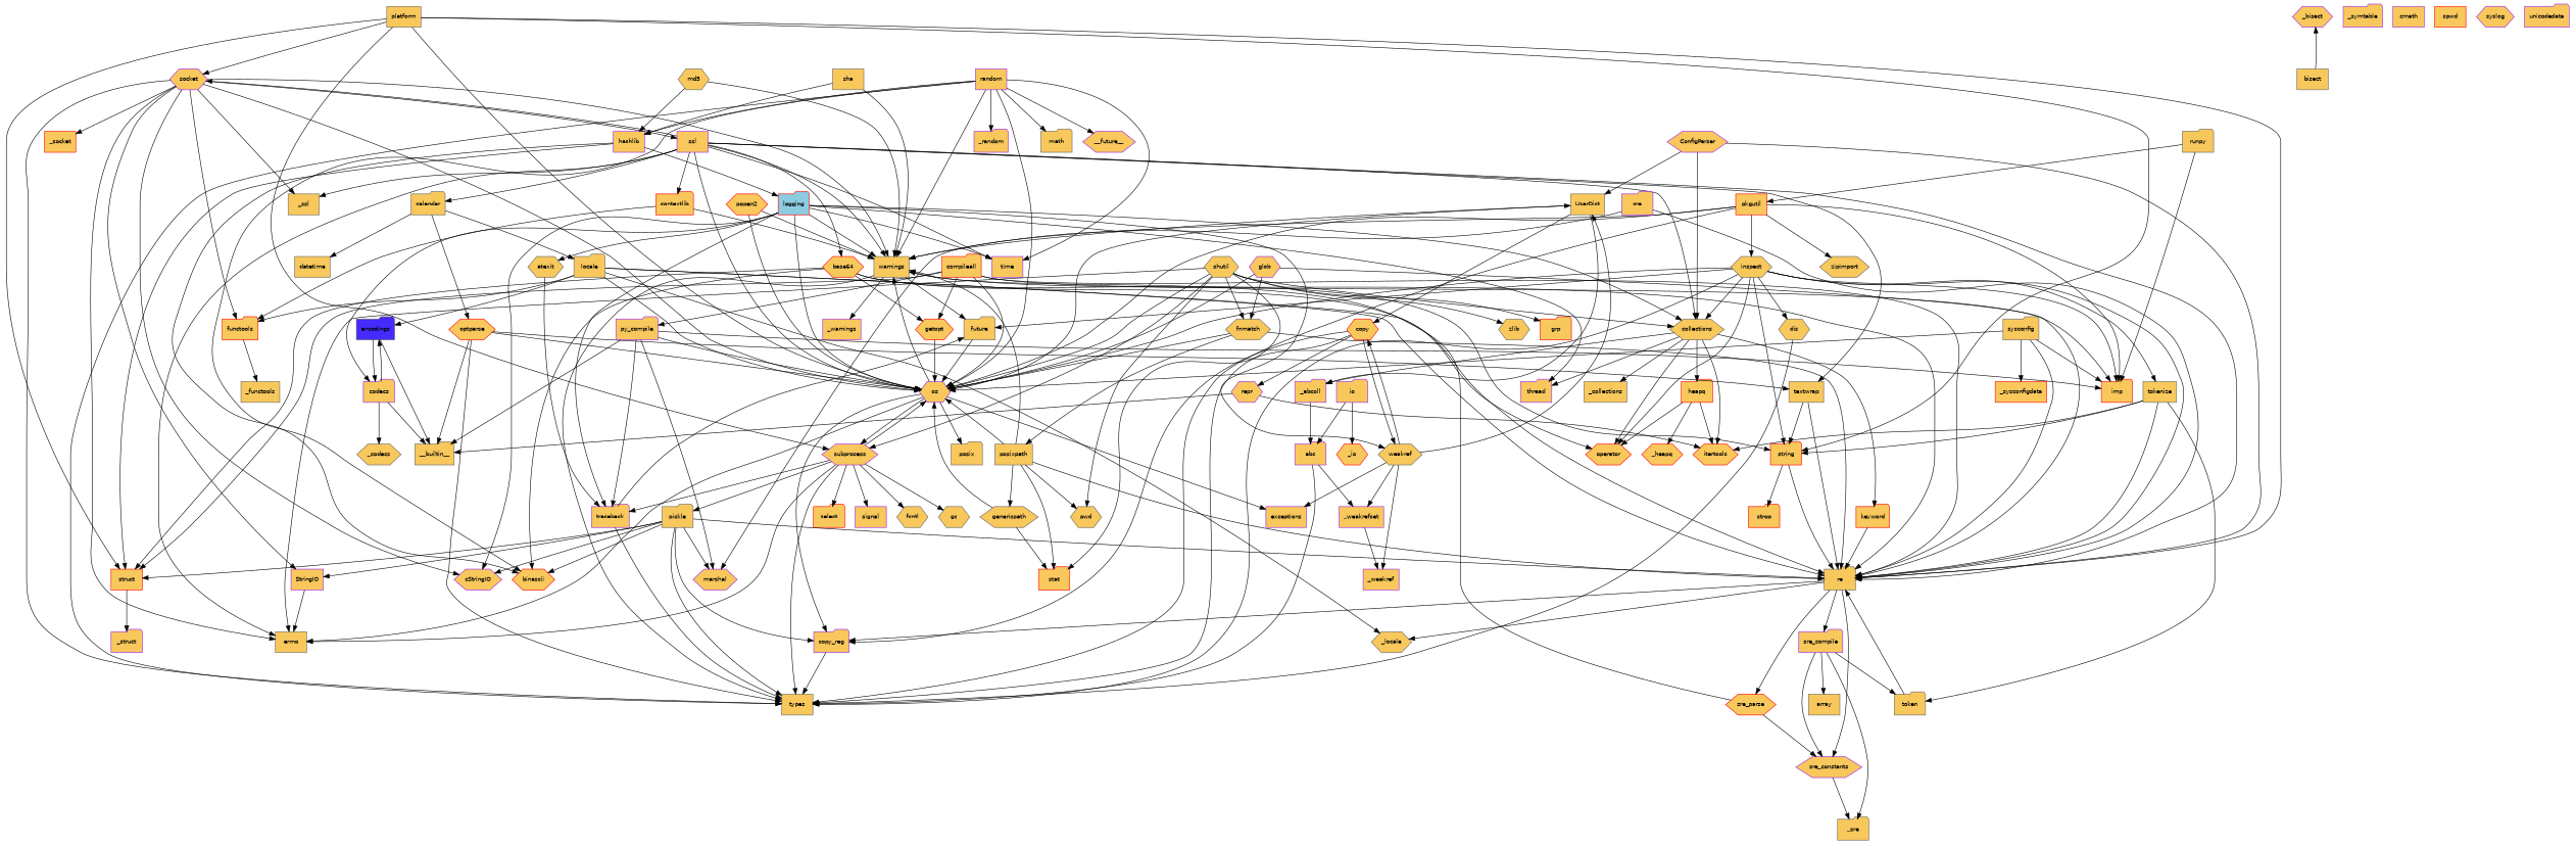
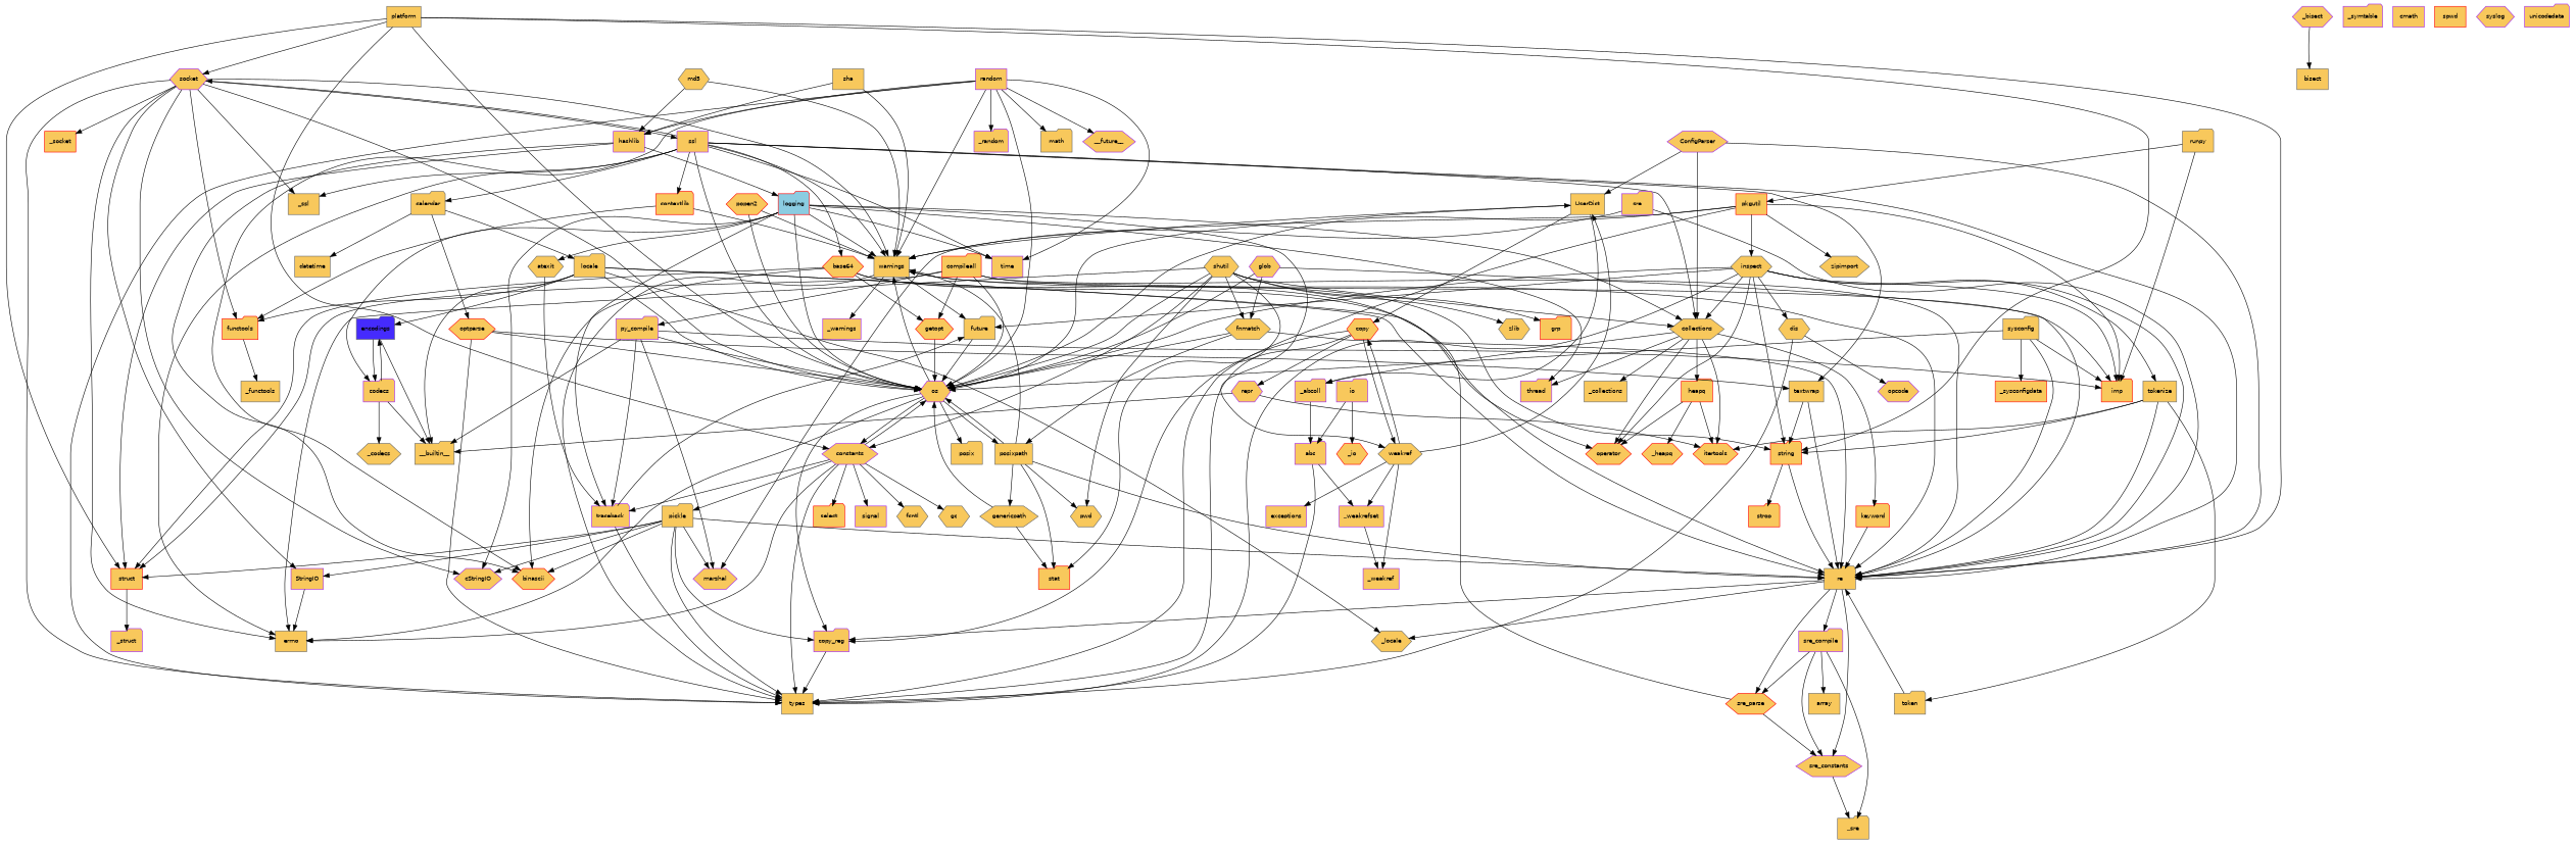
  digraph {
    ranksep=1.0
    node [color=gray40 fillcolor="#f8c85c" fontname=Helvetica fontsize=10 shape=hexagon style=filled]
    n1 [color=purple label=ConfigParser]
    n2 [label=UserDict shape=box]
    n3 [label=collections]
    n4 [label=re shape=folder]
    n5 [color=purple label=_abcoll shape=folder]
    n6 [color=red label=copy]
    n7 [label=warnings shape=box]
    n8 [label=_collections shape=box]
    n9 [color=red label=heapq shape=folder]
    n10 [color=red label=itertools]
    n11 [color=red label=keyword shape=folder]
    n12 [color=red label=operator]
    n13 [color=purple label=thread shape=folder]
    n14 [label=_locale]
    n15 [color=purple label=copy_reg shape=folder]
    n16 [color=purple label=sre_compile shape=folder]
    n17 [color=purple label=sre_constants]
    n18 [color=red label=sre_parse]
    n19 [color=purple label=abc shape=folder]
    n20 [label=types shape=box]
    n21 [color=purple label=repr]
    n22 [label=weakref]
    n23 [color=purple label=_warnings shape=box]
    n24 [label=future shape=folder]
    n25 [color=red label=_heapq]
    n26 [label=_sre shape=folder]
    n27 [label=array shape=box]
    n28 [color=purple label=StringIO shape=box]
    n29 [label=errno shape=box]
    n30 [color=purple label=_weakrefset shape=box]
    n31 [label=__builtin__ shape=folder]
    n32 [color=purple label=_weakref shape=box]
    n33 [color=purple label=exceptions shape=box]
    n34 [color=purple label=os]
    n35 [color=purple label=__future__]
    n36 [color=purple label=_bisect]
    n37 [label=_codecs]
    n38 [label=_functools shape=box]
    n39 [color=red label=_io]
    n40 [color=purple label=_random shape=folder]
    n41 [color=red label=_socket shape=box]
    n42 [label=_ssl shape=box]
    n43 [color=purple label=_struct shape=folder]
    n44 [color=purple label=_symtable shape=folder]
    n45 [color=red label=_sysconfigdata shape=box]
    n46 [label=atexit]
    n47 [color=purple label=traceback shape=folder]
    n48 [color=red label=base64]
    n49 [color=red label=binascii]
    n50 [color=red label=getopt]
    n51 [color=red label=string shape=folder]
    n52 [color=red label=struct shape=box]
    n53 [color=red label=strop shape=folder]
    n54 [label=posixpath shape=box]
    n55 [label=posix shape=folder]
-   n56 [color=purple label=subprocess]
+   n56 [color=purple label=constants]
    n57 [label=bisect shape=box]
    n58 [color=purple label=cStringIO]
    n59 [label=calendar shape=folder]
    n60 [label=datetime shape=box]
    n61 [label=locale shape=folder]
    n62 [color=red label=optparse]
    n63 [fillcolor="#452bfd" label=encodings shape=folder]
    n64 [color=red label=functools shape=folder]
    n65 [label=textwrap shape=box]
    n66 [color=purple label=codecs shape=folder]
    n67 [color=purple label=cmath shape=box]
    n68 [color=red label=compileall shape=folder]
    n69 [color=red label=imp shape=folder]
    n70 [color=purple label=py_compile shape=folder]
    n71 [color=purple label=marshal]
    n72 [label=genericpath]
    n73 [color=red label=stat shape=folder]
    n74 [label=pwd]
    n75 [label=fcntl]
    n76 [label=gc]
    n77 [label=pickle shape=folder]
    n78 [color=red label=select shape=folder]
    n79 [color=purple label=signal shape=box]
    n80 [color=red label=contextlib shape=folder]
    n81 [label=dis]
+   n82 [color=purple label=opcode]
    n83 [label=fnmatch]
    n84 [color=purple label=glob]
    n85 [color=red label=grp shape=folder]
    n86 [color=purple label=hashlib shape=box]
    n87 [color=red fillcolor="#8bcce1" label=logging shape=folder]
    n88 [color=purple label=time shape=box]
    n89 [label=inspect]
    n90 [label=tokenize shape=box]
    n91 [label=token shape=folder]
    n92 [color=purple label=io shape=folder]
    n93 [label=math shape=folder]
    n94 [label=md5]
    n95 [color=red label=pkgutil shape=box]
    n96 [label=zipimport]
    n97 [label=platform shape=box]
    n98 [color=purple label=socket]
    n99 [color=purple label=ssl shape=box]
    n100 [color=red label=popen2]
    n101 [color=purple label=random shape=box]
    n102 [label=runpy shape=folder]
    n103 [label=sha shape=box]
    n104 [label=shutil]
    n105 [label=zlib]
    n106 [color=red label=spwd shape=box]
    n107 [color=purple label=sre shape=folder]
    n108 [label=sysconfig shape=folder]
    n109 [color=purple label=syslog]
    n110 [color=purple label=unicodedata shape=folder]
    n1 -> n2
    n1 -> n3
    n1 -> n4
    n2 -> n5 [weight=4]
    n2 -> n6
    n2 -> n7
    n3 -> n5 [weight=4]
    n3 -> n8 [weight=4]
    n3 -> n9
    n3 -> n10
    n3 -> n11
    n3 -> n12
    n3 -> n13
    n4 -> n14 [weight=4]
    n4 -> n15
    n4 -> n16
    n4 -> n17
    n4 -> n18
    n5 -> n19
    n6 -> n15
    n6 -> n20
    n6 -> n21
    n6 -> n22
    n7 -> n4
    n7 -> n20
    n7 -> n23 [weight=4]
    n7 -> n24
    n9 -> n10
    n9 -> n12
    n9 -> n25 [weight=4]
    n11 -> n4
    n15 -> n20
    n16 -> n17
-   n16 -> n91
+   n16 -> n18
    n16 -> n26 [weight=4]
    n16 -> n27
    n17 -> n26 [weight=4]
    n18 -> n7
    n18 -> n17
    n19 -> n20
    n19 -> n30 [weight=4]
    n21 -> n10
    n21 -> n31 [weight=4]
    n22 -> n2
    n22 -> n6
    n22 -> n30 [weight=4]
    n22 -> n32 [weight=4]
    n22 -> n33
    n24 -> n34
    n28 -> n29
    n30 -> n32 [weight=4]
    n34 -> n2
    n34 -> n7
    n34 -> n15
    n34 -> n29
-   n34 -> n33
+   n34 -> n54
    n34 -> n55
    n34 -> n56
    n46 -> n47
    n47 -> n20
    n47 -> n24
    n48 -> n4
    n48 -> n49
    n48 -> n50
    n48 -> n51
    n48 -> n52
    n50 -> n34
    n51 -> n4
    n51 -> n53
    n52 -> n43 [weight=4]
    n54 -> n4
    n54 -> n7
    n54 -> n34
    n54 -> n72
    n54 -> n73
    n54 -> n74
    n56 -> n20
    n56 -> n29
    n56 -> n34
    n56 -> n47
    n56 -> n75
    n56 -> n76
    n56 -> n77
    n56 -> n78
    n56 -> n79
-   n57 -> n36 [weight=4]
+   n36 -> n57 [weight=4]
    n59 -> n60
    n59 -> n61
    n59 -> n62
    n61 -> n4
    n61 -> n12
    n61 -> n14 [weight=4]
    n61 -> n34
    n61 -> n63
    n61 -> n64
    n62 -> n20
-   n62 -> n31 [weight=4]
+   n61 -> n31 [weight=4]
    n62 -> n34
    n62 -> n65
    n63 -> n31 [weight=4]
    n63 -> n66
    n64 -> n38 [weight=4]
    n65 -> n4
    n65 -> n51
    n66 -> n31 [weight=4]
    n66 -> n37 [weight=4]
    n66 -> n63
    n68 -> n4
    n68 -> n34
    n68 -> n50
    n68 -> n52
    n68 -> n69
    n68 -> n70
    n70 -> n31 [weight=4]
    n70 -> n34
    n70 -> n47
    n70 -> n69
    n70 -> n71
    n72 -> n34
    n72 -> n73
    n77 -> n4
    n77 -> n15
    n77 -> n20
    n77 -> n28
    n77 -> n49
    n77 -> n52
    n77 -> n58
    n77 -> n71
    n80 -> n7
    n80 -> n64
    n81 -> n20
+   n81 -> n82
    n83 -> n4
    n83 -> n34
    n83 -> n54
    n84 -> n4
    n84 -> n34
    n84 -> n83
    n86 -> n49
    n86 -> n52
    n86 -> n87
    n87 -> n3
    n87 -> n7
    n87 -> n13
    n87 -> n22
    n87 -> n34
    n87 -> n46
    n87 -> n47
    n87 -> n58
    n87 -> n66
    n87 -> n88
    n89 -> n3
    n89 -> n4
    n89 -> n12
    n89 -> n20
    n89 -> n24
    n89 -> n34
    n89 -> n51
    n89 -> n69
    n89 -> n81
    n89 -> n90
    n90 -> n4
    n90 -> n10
    n90 -> n51
    n90 -> n91
    n91 -> n4
    n92 -> n19
    n92 -> n39 [weight=4]
    n94 -> n7
    n94 -> n86
    n95 -> n20
    n95 -> n34
    n95 -> n69
    n95 -> n71
    n95 -> n89
    n95 -> n96
    n97 -> n4
    n97 -> n34
    n97 -> n51
    n97 -> n52
    n97 -> n56
    n97 -> n98
    n98 -> n7
    n98 -> n20
    n98 -> n28
    n98 -> n29
    n98 -> n34
    n98 -> n41 [weight=4]
    n98 -> n42 [weight=4]
    n98 -> n58
    n98 -> n64
    n98 -> n99
    n99 -> n3
    n99 -> n4
    n99 -> n7
    n99 -> n29
    n99 -> n34
    n99 -> n42 [weight=4]
    n99 -> n48
    n99 -> n59
    n99 -> n65
    n99 -> n80
    n99 -> n88
    n99 -> n98
    n100 -> n7
    n100 -> n34
    n101 -> n7
    n101 -> n20
    n101 -> n34
    n101 -> n35 [weight=4]
    n101 -> n40 [weight=4]
    n101 -> n49
    n101 -> n86
    n101 -> n88
    n101 -> n93
    n102 -> n69
    n102 -> n95
    n103 -> n7
    n103 -> n86
    n104 -> n3
    n104 -> n29
    n104 -> n34
    n104 -> n56
    n104 -> n73
    n104 -> n74
    n104 -> n83
    n104 -> n85
    n104 -> n105
    n107 -> n4
    n107 -> n7
    n108 -> n4
    n108 -> n34
    n108 -> n45 [weight=4]
    n108 -> n69
  }
